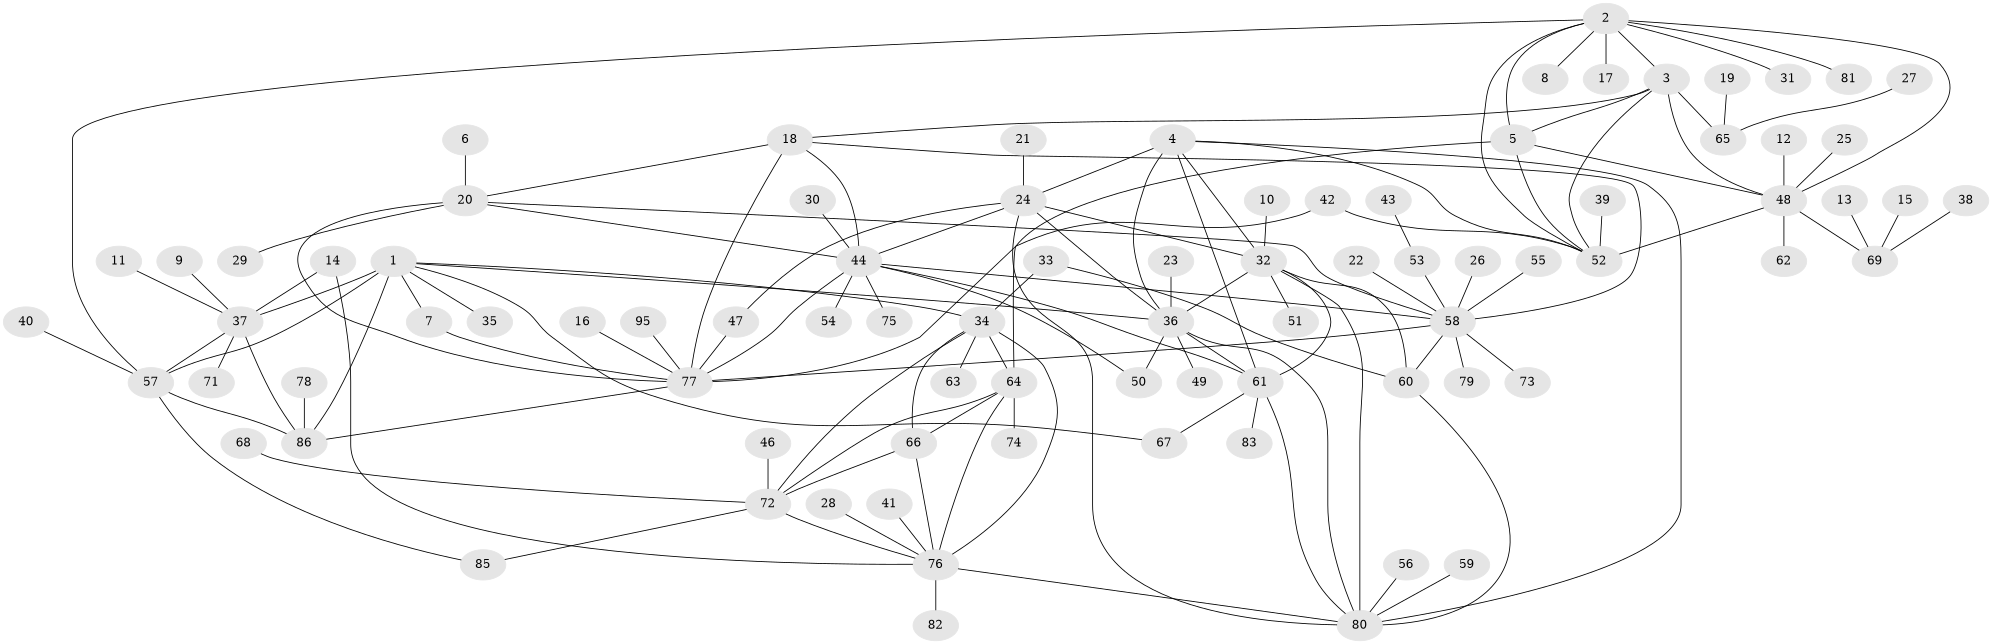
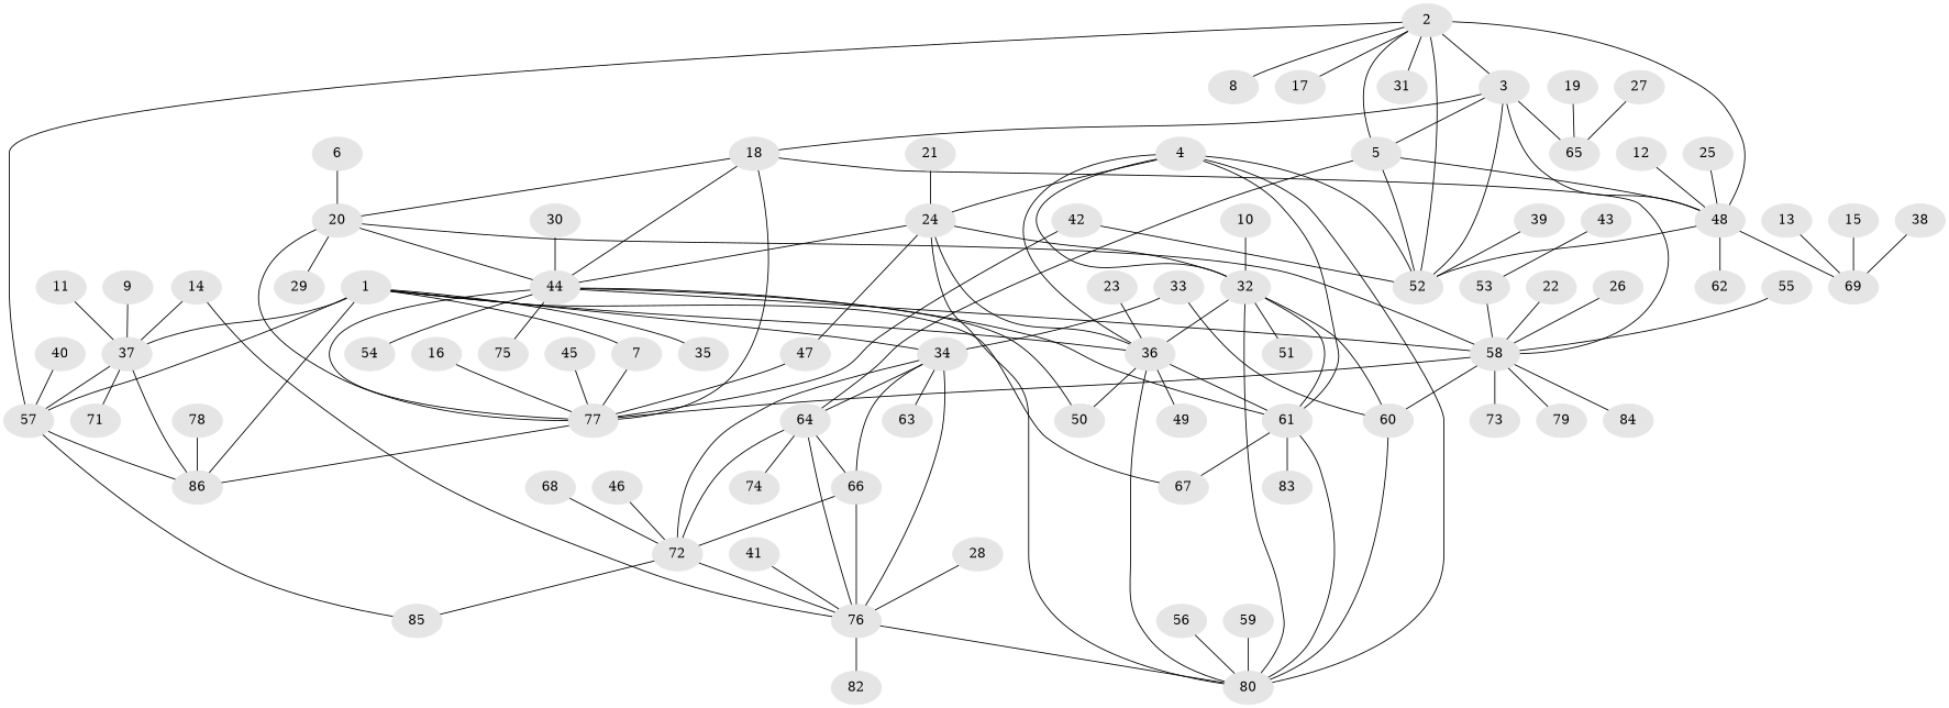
  graph {
    node [color=gray90 style=filled]
    edge [weight=1.0]
    1
    7
    34
    35
    36
    37
    57
    67
    86
    77
    64
    76
    63
    66
    72
    61
    80
    49
    50
    71
    85
    2
    3
    5
    8
    17
    31
    48
    52
-   81
    18
    65
    69
    62
    20
    44
    58
    4
    24
    32
    47
    51
    60
    83
    74
    6
    29
    9
    10
    11
    12
    13
    14
    82
    15
    16
    54
    75
    73
    79
+   84
    19
    21
    22
    23
    25
    26
    27
    28
    30
    33
    38
    39
    40
    41
    42
    43
    53
-   45 [label=95]
+   45
    46
    55
    56
    59
    68
    78
    1 -- 7
    1 -- 34
    1 -- 35
    1 -- 36
    1 -- 37 [weight=4.0]
    1 -- 57 [weight=2.0]
    1 -- 67
    1 -- 86 [weight=2.0]
    7 -- 77
    34 -- 64
    34 -- 76
    34 -- 63
    34 -- 66 [weight=2.0]
    34 -- 72
    36 -- 61
    36 -- 80
    36 -- 49
    36 -- 50
    37 -- 57 [weight=2.0]
    37 -- 86 [weight=2.0]
    37 -- 71
    57 -- 86
    57 -- 85
    77 -- 86
    64 -- 76
    64 -- 66 [weight=2.0]
    64 -- 72
    64 -- 74
    76 -- 80
    76 -- 82
    66 -- 76 [weight=2.0]
    66 -- 72 [weight=2.0]
    72 -- 76
    72 -- 85
    61 -- 67
    61 -- 80
    61 -- 83
    2 -- 57
    2 -- 3 [weight=2.0]
    2 -- 5 [weight=2.0]
    2 -- 8
    2 -- 17
    2 -- 31
    2 -- 48 [weight=2.0]
    2 -- 52 [weight=2.0]
-   2 -- 81
    3 -- 5
    3 -- 48
    3 -- 52
    3 -- 18
    3 -- 65
    5 -- 64
    5 -- 48
    5 -- 52
    48 -- 52
    48 -- 69
    48 -- 62
    18 -- 77 [weight=2.0]
    18 -- 20
    18 -- 44
    18 -- 58
    20 -- 77 [weight=2.0]
    20 -- 44
    20 -- 58
    20 -- 29
    44 -- 77 [weight=2.0]
    44 -- 61
    44 -- 50
    44 -- 58
    44 -- 54
    44 -- 75
    58 -- 77 [weight=2.0]
    58 -- 60
    58 -- 73
    58 -- 79
+   58 -- 84
    4 -- 36
    4 -- 61
    4 -- 80
    4 -- 52
    4 -- 24
    4 -- 32
    24 -- 36
    24 -- 80
    24 -- 44
    24 -- 32
    24 -- 47
    32 -- 36
    32 -- 61
    32 -- 80
    32 -- 51
    32 -- 60
    47 -- 77
    60 -- 80
    6 -- 20
    9 -- 37
    10 -- 32
    11 -- 37
    12 -- 48
    13 -- 69
    14 -- 37
    14 -- 76
    15 -- 69
    16 -- 77
    19 -- 65
    21 -- 24
    22 -- 58
    23 -- 36
    25 -- 48
    26 -- 58
    27 -- 65
    28 -- 76
    30 -- 44
    33 -- 34
    33 -- 60
    38 -- 69
    39 -- 52
    40 -- 57
    41 -- 76
    42 -- 77
    42 -- 52
    43 -- 53
    53 -- 58
    45 -- 77
    46 -- 72
    55 -- 58
    56 -- 80
    59 -- 80
    68 -- 72
    78 -- 86
  }
